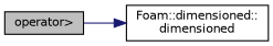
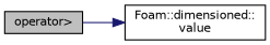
  digraph {
    rankdir=LR
    node [color=black fontname=Helvetica fontsize=10 shape=record]
    n1 [fillcolor=grey75 fontcolor=black height=0.2 label="operator\>" style=filled width=0.4]
-   n2 [height=0.2 label="Foam::dimensioned::\ldimensioned" width=0.4]
+   n2 [height=0.2 label="Foam::dimensioned::\lvalue" width=0.4]
    n1 -> n2 [color=midnightblue fontname=Helvetica fontsize=10 labelfontname=Helvetica labelfontsize=10 style=solid]
  }
